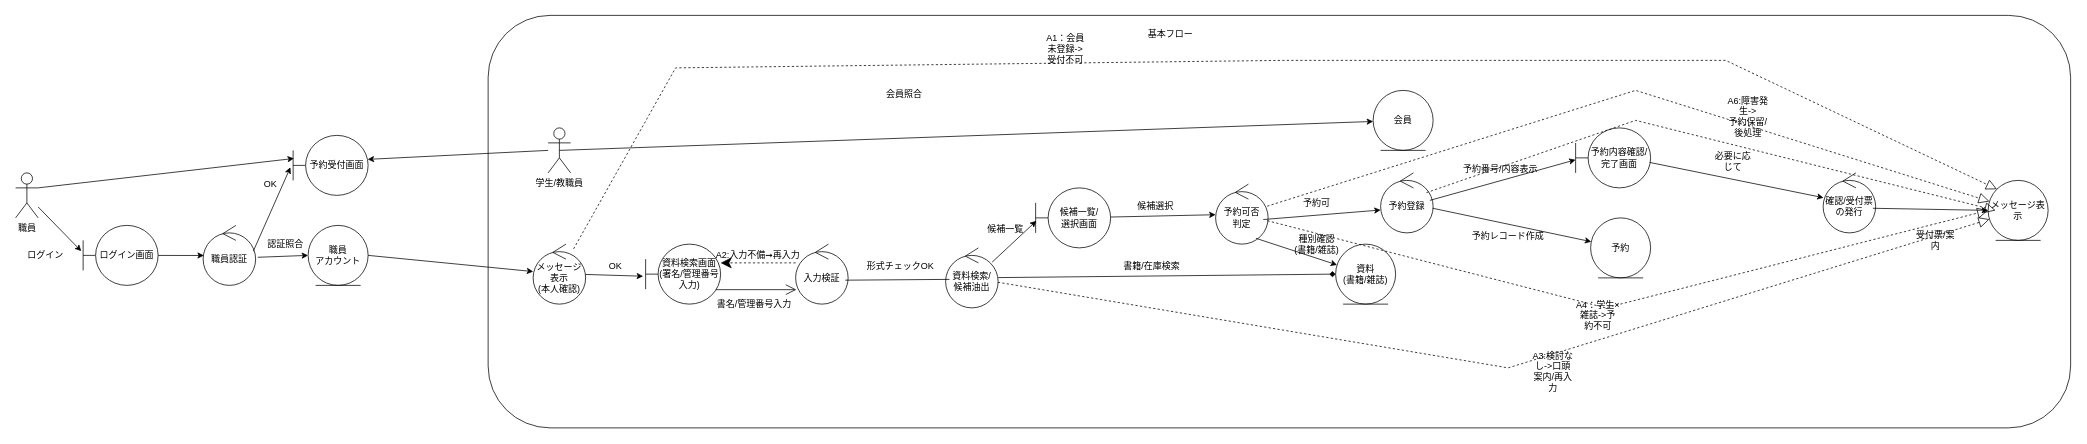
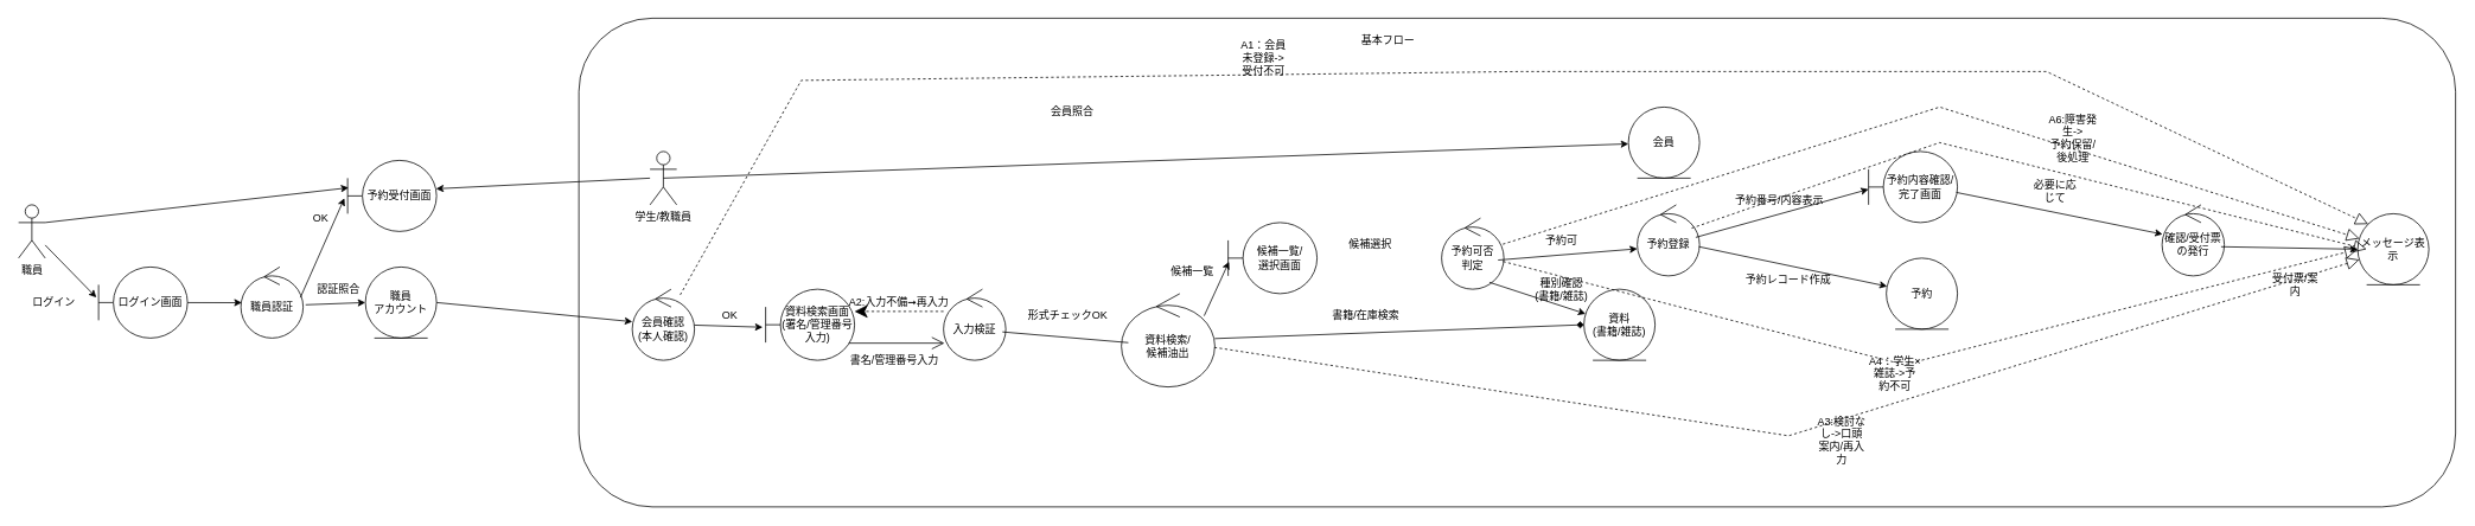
  <mxCell id="0" />
  <mxCell id="1" parent="0" />
  <mxCell id="2" value="職員" style="shape=umlActor;verticalLabelPosition=bottom;verticalAlign=top;html=1;outlineConnect=0;" vertex="1" parent="1"><mxGeometry x="20" y="230" width="30" height="60" as="geometry" /></mxCell>
  <mxCell id="3" value="ログイン画面" style="shape=umlBoundary;whiteSpace=wrap;html=1;" vertex="1" parent="1"><mxGeometry x="110" y="300" width="100" height="80" as="geometry" /></mxCell>
  <mxCell id="4" value="ログイン" style="text;html=1;align=center;verticalAlign=middle;whiteSpace=wrap;rounded=0;" vertex="1" parent="1"><mxGeometry x="30" y="325" width="60" height="30" as="geometry" /></mxCell>
  <mxCell id="5" value="職員認証" style="ellipse;shape=umlControl;whiteSpace=wrap;html=1;" vertex="1" parent="1"><mxGeometry x="270" y="300" width="70" height="80" as="geometry" /></mxCell>
  <mxCell id="6" value="" style="endArrow=classic;html=1;rounded=0;entryX=0.015;entryY=0.502;entryDx=0;entryDy=0;entryPerimeter=0;" edge="1" parent="1" source="3" target="5"><mxGeometry width="50" height="50" relative="1" as="geometry"><mxPoint x="430" y="360" as="sourcePoint" /><mxPoint x="480" y="310" as="targetPoint" /></mxGeometry></mxCell>
  <mxCell id="7" value="" style="endArrow=classic;html=1;rounded=0;entryX=-0.025;entryY=0.429;entryDx=0;entryDy=0;entryPerimeter=0;" edge="1" parent="1" source="2" target="3"><mxGeometry width="50" height="50" relative="1" as="geometry"><mxPoint x="430" y="360" as="sourcePoint" /><mxPoint x="480" y="310" as="targetPoint" /></mxGeometry></mxCell>
  <mxCell id="8" value="予約受付画面" style="shape=umlBoundary;whiteSpace=wrap;html=1;" vertex="1" parent="1"><mxGeometry x="390" y="180" width="100" height="80" as="geometry" /></mxCell>
  <mxCell id="9" value="" style="endArrow=classic;html=1;rounded=0;exitX=1;exitY=0.333;exitDx=0;exitDy=0;exitPerimeter=0;entryX=0.011;entryY=0.385;entryDx=0;entryDy=0;entryPerimeter=0;" edge="1" parent="1" source="2" target="8"><mxGeometry width="50" height="50" relative="1" as="geometry"><mxPoint x="430" y="360" as="sourcePoint" /><mxPoint x="480" y="310" as="targetPoint" /></mxGeometry></mxCell>
  <mxCell id="10" value="" style="endArrow=classic;html=1;rounded=0;exitX=0.956;exitY=0.429;exitDx=0;exitDy=0;exitPerimeter=0;entryX=-0.036;entryY=0.532;entryDx=0;entryDy=0;entryPerimeter=0;" edge="1" parent="1" source="5" target="8"><mxGeometry width="50" height="50" relative="1" as="geometry"><mxPoint x="430" y="360" as="sourcePoint" /><mxPoint x="380" y="220" as="targetPoint" /></mxGeometry></mxCell>
  <mxCell id="11" value="OK" style="text;html=1;align=center;verticalAlign=middle;whiteSpace=wrap;rounded=0;" vertex="1" parent="1"><mxGeometry x="330" y="230" width="60" height="30" as="geometry" /></mxCell>
  <mxCell id="12" value="職員&lt;div&gt;アカウント&lt;/div&gt;" style="ellipse;shape=umlEntity;whiteSpace=wrap;html=1;" vertex="1" parent="1"><mxGeometry x="410" y="300" width="80" height="80" as="geometry" /></mxCell>
  <mxCell id="13" value="" style="endArrow=classic;html=1;rounded=0;exitX=1.04;exitY=0.532;exitDx=0;exitDy=0;exitPerimeter=0;entryX=0;entryY=0.5;entryDx=0;entryDy=0;" edge="1" parent="1" source="5" target="12"><mxGeometry width="50" height="50" relative="1" as="geometry"><mxPoint x="430" y="360" as="sourcePoint" /><mxPoint x="480" y="310" as="targetPoint" /></mxGeometry></mxCell>
  <mxCell id="14" value="認証照合" style="text;html=1;align=center;verticalAlign=middle;whiteSpace=wrap;rounded=0;" vertex="1" parent="1"><mxGeometry x="350" y="310" width="60" height="30" as="geometry" /></mxCell>
  <mxCell id="15" value="" style="rounded=1;whiteSpace=wrap;html=1;fillColor=none;" vertex="1" parent="1"><mxGeometry x="650" y="20" width="2110" height="550" as="geometry" /></mxCell>
  <mxCell id="16" value="基本フロー" style="text;html=1;align=center;verticalAlign=middle;whiteSpace=wrap;rounded=0;" vertex="1" parent="1"><mxGeometry x="1520" y="30" width="80" height="30" as="geometry" /></mxCell>
  <mxCell id="17" value="学生/教職員" style="shape=umlActor;verticalLabelPosition=bottom;verticalAlign=top;html=1;" vertex="1" parent="1"><mxGeometry x="730" y="170" width="30" height="60" as="geometry" /></mxCell>
- <mxCell id="18" value="メッセージ表示&lt;div&gt;(本人確認)&lt;/div&gt;" style="ellipse;shape=umlControl;whiteSpace=wrap;html=1;" vertex="1" parent="1"><mxGeometry x="710" y="325" width="70" height="80" as="geometry" /></mxCell>
+ <mxCell id="18" value="会員確認&lt;div&gt;(本人確認)&lt;/div&gt;" style="ellipse;shape=umlControl;whiteSpace=wrap;html=1;" vertex="1" parent="1"><mxGeometry x="710" y="325" width="70" height="80" as="geometry" /></mxCell>
  <mxCell id="19" value="" style="endArrow=classic;html=1;rounded=0;entryX=0.994;entryY=0.4;entryDx=0;entryDy=0;entryPerimeter=0;" edge="1" parent="1" target="8"><mxGeometry width="50" height="50" relative="1" as="geometry"><mxPoint x="730" y="200" as="sourcePoint" /><mxPoint x="870" y="320" as="targetPoint" /></mxGeometry></mxCell>
  <mxCell id="20" value="" style="endArrow=classic;html=1;rounded=0;exitX=1;exitY=0.5;exitDx=0;exitDy=0;" edge="1" parent="1" source="12" target="18"><mxGeometry width="50" height="50" relative="1" as="geometry"><mxPoint x="820" y="370" as="sourcePoint" /><mxPoint x="870" y="320" as="targetPoint" /></mxGeometry></mxCell>
  <mxCell id="21" value="資料検索画面&lt;div&gt;(署名/管理番号入力)&lt;/div&gt;" style="shape=umlBoundary;whiteSpace=wrap;html=1;" vertex="1" parent="1"><mxGeometry x="860" y="325" width="100" height="80" as="geometry" /></mxCell>
  <mxCell id="22" value="" style="endArrow=classic;html=1;rounded=0;entryX=-0.033;entryY=0.535;entryDx=0;entryDy=0;entryPerimeter=0;" edge="1" parent="1" target="21"><mxGeometry width="50" height="50" relative="1" as="geometry"><mxPoint x="780" y="365.435" as="sourcePoint" /><mxPoint x="1100" y="355" as="targetPoint" /></mxGeometry></mxCell>
  <mxCell id="23" value="OK" style="text;html=1;align=center;verticalAlign=middle;whiteSpace=wrap;rounded=0;" vertex="1" parent="1"><mxGeometry x="790" y="340" width="60" height="30" as="geometry" /></mxCell>
  <mxCell id="24" value="入力検証" style="ellipse;shape=umlControl;whiteSpace=wrap;html=1;" vertex="1" parent="1"><mxGeometry x="1060" y="325" width="70" height="80" as="geometry" /></mxCell>
  <mxCell id="25" value="" style="endArrow=open;endFill=1;endSize=12;html=1;rounded=0;exitX=0.936;exitY=0.759;exitDx=0;exitDy=0;exitPerimeter=0;entryX=0.014;entryY=0.759;entryDx=0;entryDy=0;entryPerimeter=0;" edge="1" parent="1" source="21" target="24"><mxGeometry width="160" relative="1" as="geometry"><mxPoint x="1050" y="330" as="sourcePoint" /><mxPoint x="1210" y="330" as="targetPoint" /></mxGeometry></mxCell>
  <mxCell id="26" value="" style="endArrow=classic;dashed=1;endFill=1;endSize=12;html=1;rounded=0;" edge="1" parent="1"><mxGeometry width="160" relative="1" as="geometry"><mxPoint x="1060" y="350" as="sourcePoint" /><mxPoint x="960" y="350" as="targetPoint" /></mxGeometry></mxCell>
  <mxCell id="27" value="A2:入力不備➞再入力" style="text;html=1;align=center;verticalAlign=middle;whiteSpace=wrap;rounded=0;" vertex="1" parent="1"><mxGeometry x="950" y="325" width="120" height="30" as="geometry" /></mxCell>
  <mxCell id="28" value="書名/管理番号入力" style="text;html=1;align=center;verticalAlign=middle;whiteSpace=wrap;rounded=0;" vertex="1" parent="1"><mxGeometry x="950" y="390" width="110" height="30" as="geometry" /></mxCell>
- <mxCell id="29" value="資料検索/&lt;div&gt;候補油出&lt;/div&gt;" style="ellipse;shape=umlControl;whiteSpace=wrap;html=1;" vertex="1" parent="1"><mxGeometry x="1260" y="330" width="70" height="80" as="geometry" /></mxCell>
+ <mxCell id="29" value="資料検索/&lt;div&gt;候補油出&lt;/div&gt;" style="ellipse;shape=umlControl;whiteSpace=wrap;html=1;" vertex="1" parent="1"><mxGeometry x="1260" y="330" width="105" height="105" as="geometry" /></mxCell>
  <mxCell id="30" value="" style="endArrow=none;html=1;rounded=0;entryX=0.074;entryY=0.525;entryDx=0;entryDy=0;entryPerimeter=0;exitX=0.946;exitY=0.601;exitDx=0;exitDy=0;exitPerimeter=0;" edge="1" parent="1" source="24" target="29"><mxGeometry width="50" height="50" relative="1" as="geometry"><mxPoint x="1270" y="350" as="sourcePoint" /><mxPoint x="1320" y="300" as="targetPoint" /></mxGeometry></mxCell>
  <mxCell id="31" value="形式チェックOK" style="text;html=1;align=center;verticalAlign=middle;whiteSpace=wrap;rounded=0;" vertex="1" parent="1"><mxGeometry x="1150" y="340" width="100" height="30" as="geometry" /></mxCell>
  <mxCell id="32" value="候補一覧/&lt;div&gt;選択画面&lt;/div&gt;" style="shape=umlBoundary;whiteSpace=wrap;html=1;" vertex="1" parent="1"><mxGeometry x="1380" y="250" width="100" height="80" as="geometry" /></mxCell>
  <mxCell id="33" value="" style="endArrow=classic;html=1;rounded=0;entryX=0.01;entryY=0.55;entryDx=0;entryDy=0;entryPerimeter=0;exitX=0.886;exitY=0.238;exitDx=0;exitDy=0;exitPerimeter=0;" edge="1" parent="1" source="29" target="32"><mxGeometry width="50" height="50" relative="1" as="geometry"><mxPoint x="1430" y="310" as="sourcePoint" /><mxPoint x="1480" y="260" as="targetPoint" /></mxGeometry></mxCell>
  <mxCell id="34" value="候補一覧" style="text;html=1;align=center;verticalAlign=middle;whiteSpace=wrap;rounded=0;" vertex="1" parent="1"><mxGeometry x="1310" y="290" width="60" height="30" as="geometry" /></mxCell>
  <mxCell id="35" value="予約可否&lt;div&gt;判定&lt;/div&gt;" style="ellipse;shape=umlControl;whiteSpace=wrap;html=1;" vertex="1" parent="1"><mxGeometry x="1620" y="245" width="70" height="80" as="geometry" /></mxCell>
- <mxCell id="36" value="" style="endArrow=classic;html=1;rounded=0;" edge="1" parent="1" source="32" target="35"><mxGeometry width="50" height="50" relative="1" as="geometry"><mxPoint x="1700" y="300" as="sourcePoint" /><mxPoint x="1750" y="250" as="targetPoint" /></mxGeometry></mxCell>
  <mxCell id="37" value="候補選択" style="text;html=1;align=center;verticalAlign=middle;whiteSpace=wrap;rounded=0;" vertex="1" parent="1"><mxGeometry x="1510" y="260" width="60" height="30" as="geometry" /></mxCell>
  <mxCell id="38" value="資料&lt;div&gt;(書籍/雑誌)&lt;/div&gt;" style="ellipse;shape=umlEntity;whiteSpace=wrap;html=1;" vertex="1" parent="1"><mxGeometry x="1780" y="325" width="80" height="80" as="geometry" /></mxCell>
  <mxCell id="39" value="" style="endArrow=classic;html=1;rounded=0;exitX=0.768;exitY=0.903;exitDx=0;exitDy=0;exitPerimeter=0;" edge="1" parent="1" source="35" target="38"><mxGeometry width="50" height="50" relative="1" as="geometry"><mxPoint x="1810" y="340" as="sourcePoint" /><mxPoint x="1860" y="290" as="targetPoint" /></mxGeometry></mxCell>
  <mxCell id="40" value="種別確認&lt;div&gt;(書籍/雑誌)&lt;/div&gt;" style="text;html=1;align=center;verticalAlign=middle;whiteSpace=wrap;rounded=0;" vertex="1" parent="1"><mxGeometry x="1720" y="310" width="70" height="30" as="geometry" /></mxCell>
  <mxCell id="41" value="" style="endArrow=diamond;html=1;rounded=0;entryX=0;entryY=0.5;entryDx=0;entryDy=0;" edge="1" parent="1" source="29" target="38"><mxGeometry width="50" height="50" relative="1" as="geometry"><mxPoint x="1810" y="480" as="sourcePoint" /><mxPoint x="1860" y="430" as="targetPoint" /></mxGeometry></mxCell>
  <mxCell id="42" value="書籍/在庫検索" style="text;html=1;align=center;verticalAlign=middle;whiteSpace=wrap;rounded=0;" vertex="1" parent="1"><mxGeometry x="1490" y="340" width="90" height="30" as="geometry" /></mxCell>
  <mxCell id="43" value="会員" style="ellipse;shape=umlEntity;whiteSpace=wrap;html=1;" vertex="1" parent="1"><mxGeometry x="1830" y="120" width="80" height="80" as="geometry" /></mxCell>
  <mxCell id="44" value="" style="endArrow=classic;html=1;rounded=0;exitX=0.5;exitY=0.5;exitDx=0;exitDy=0;exitPerimeter=0;" edge="1" parent="1" source="17" target="43"><mxGeometry width="50" height="50" relative="1" as="geometry"><mxPoint x="410" y="390" as="sourcePoint" /><mxPoint x="460" y="340" as="targetPoint" /></mxGeometry></mxCell>
  <mxCell id="45" value="会員照合" style="text;html=1;align=center;verticalAlign=middle;whiteSpace=wrap;rounded=0;" vertex="1" parent="1"><mxGeometry x="1175" y="110" width="60" height="30" as="geometry" /></mxCell>
  <mxCell id="46" value="予約登録" style="ellipse;shape=umlControl;whiteSpace=wrap;html=1;" vertex="1" parent="1"><mxGeometry x="1840" y="230" width="70" height="80" as="geometry" /></mxCell>
  <mxCell id="47" value="" style="endArrow=classic;html=1;rounded=0;entryX=0.092;entryY=0.494;entryDx=0;entryDy=0;entryPerimeter=0;" edge="1" parent="1"><mxGeometry width="50" height="50" relative="1" as="geometry"><mxPoint x="1683.476" y="292.224" as="sourcePoint" /><mxPoint x="1840" y="279.52" as="targetPoint" /></mxGeometry></mxCell>
  <mxCell id="48" value="予約可" style="text;html=1;align=center;verticalAlign=middle;whiteSpace=wrap;rounded=0;" vertex="1" parent="1"><mxGeometry x="1725" y="255" width="60" height="30" as="geometry" /></mxCell>
  <mxCell id="49" value="予約内容確認/&lt;div&gt;完了画面&lt;/div&gt;" style="shape=umlBoundary;whiteSpace=wrap;html=1;" vertex="1" parent="1"><mxGeometry x="2100" y="170" width="100" height="80" as="geometry" /></mxCell>
  <mxCell id="50" value="予約" style="ellipse;shape=umlEntity;whiteSpace=wrap;html=1;" vertex="1" parent="1"><mxGeometry x="2120" y="290" width="80" height="80" as="geometry" /></mxCell>
  <mxCell id="51" value="" style="endArrow=classic;html=1;rounded=0;exitX=0.939;exitY=0.458;exitDx=0;exitDy=0;exitPerimeter=0;entryX=-0.001;entryY=0.532;entryDx=0;entryDy=0;entryPerimeter=0;" edge="1" parent="1" source="46" target="49"><mxGeometry width="50" height="50" relative="1" as="geometry"><mxPoint x="2210" y="340" as="sourcePoint" /><mxPoint x="2260" y="290" as="targetPoint" /></mxGeometry></mxCell>
  <mxCell id="52" value="" style="endArrow=classic;html=1;rounded=0;" edge="1" parent="1" source="46" target="50"><mxGeometry width="50" height="50" relative="1" as="geometry"><mxPoint x="2210" y="340" as="sourcePoint" /><mxPoint x="2260" y="290" as="targetPoint" /></mxGeometry></mxCell>
  <mxCell id="53" value="予約番号/内容表示" style="text;html=1;align=center;verticalAlign=middle;whiteSpace=wrap;rounded=0;" vertex="1" parent="1"><mxGeometry x="1940" y="210" width="120" height="30" as="geometry" /></mxCell>
  <mxCell id="54" value="予約レコード作成" style="text;html=1;align=center;verticalAlign=middle;whiteSpace=wrap;rounded=0;" vertex="1" parent="1"><mxGeometry x="1960" y="300" width="100" height="30" as="geometry" /></mxCell>
  <mxCell id="55" value="確認/受付票の発行" style="ellipse;shape=umlControl;whiteSpace=wrap;html=1;" vertex="1" parent="1"><mxGeometry x="2430" y="230" width="70" height="80" as="geometry" /></mxCell>
  <mxCell id="56" value="メッセージ表示" style="ellipse;shape=umlEntity;whiteSpace=wrap;html=1;" vertex="1" parent="1"><mxGeometry x="2650" y="240" width="80" height="80" as="geometry" /></mxCell>
  <mxCell id="57" value="" style="endArrow=classic;html=1;rounded=0;entryX=0;entryY=0.5;entryDx=0;entryDy=0;exitX=0.948;exitY=0.59;exitDx=0;exitDy=0;exitPerimeter=0;" edge="1" parent="1" source="55" target="56"><mxGeometry width="50" height="50" relative="1" as="geometry"><mxPoint x="2210" y="340" as="sourcePoint" /><mxPoint x="2260" y="290" as="targetPoint" /></mxGeometry></mxCell>
  <mxCell id="58" value="" style="endArrow=classic;html=1;rounded=0;exitX=0.987;exitY=0.576;exitDx=0;exitDy=0;exitPerimeter=0;" edge="1" parent="1" source="49" target="55"><mxGeometry width="50" height="50" relative="1" as="geometry"><mxPoint x="2210" y="340" as="sourcePoint" /><mxPoint x="2260" y="290" as="targetPoint" /></mxGeometry></mxCell>
  <mxCell id="59" value="必要に応じて" style="text;html=1;align=center;verticalAlign=middle;whiteSpace=wrap;rounded=0;" vertex="1" parent="1"><mxGeometry x="2280" y="200" width="60" height="30" as="geometry" /></mxCell>
  <mxCell id="60" value="受付票/案内" style="text;html=1;align=center;verticalAlign=middle;whiteSpace=wrap;rounded=0;" vertex="1" parent="1"><mxGeometry x="2550" y="305" width="60" height="30" as="geometry" /></mxCell>
  <mxCell id="61" value="" style="endArrow=block;dashed=1;endFill=0;endSize=12;html=1;rounded=0;" edge="1" parent="1" source="35" target="56"><mxGeometry width="160" relative="1" as="geometry"><mxPoint x="1800" y="590" as="sourcePoint" /><mxPoint x="1960" y="590" as="targetPoint" /><Array as="points"><mxPoint x="2180" y="120" /></Array></mxGeometry></mxCell>
  <mxCell id="62" value="" style="endArrow=block;dashed=1;endFill=0;endSize=12;html=1;rounded=0;entryX=0;entryY=0;entryDx=0;entryDy=0;" edge="1" parent="1" source="18" target="56"><mxGeometry width="160" relative="1" as="geometry"><mxPoint x="1190" y="580" as="sourcePoint" /><mxPoint x="1350" y="580" as="targetPoint" /><Array as="points"><mxPoint x="900" y="90" /><mxPoint x="1710" y="80" /><mxPoint x="2300" y="80" /></Array></mxGeometry></mxCell>
  <mxCell id="63" value="" style="endArrow=block;dashed=1;endFill=0;endSize=12;html=1;rounded=0;" edge="1" parent="1" source="29" target="56"><mxGeometry width="160" relative="1" as="geometry"><mxPoint x="1660" y="540" as="sourcePoint" /><mxPoint x="1820" y="540" as="targetPoint" /><Array as="points"><mxPoint x="2010" y="490" /></Array></mxGeometry></mxCell>
  <mxCell id="64" value="" style="endArrow=block;dashed=1;endFill=0;endSize=12;html=1;rounded=0;entryX=0;entryY=0.5;entryDx=0;entryDy=0;" edge="1" parent="1" source="35" target="56"><mxGeometry width="160" relative="1" as="geometry"><mxPoint x="1980" y="540" as="sourcePoint" /><mxPoint x="2140" y="540" as="targetPoint" /><Array as="points"><mxPoint x="2140" y="410" /></Array></mxGeometry></mxCell>
  <mxCell id="65" value="" style="endArrow=block;dashed=1;endFill=0;endSize=12;html=1;rounded=0;exitX=0.873;exitY=0.329;exitDx=0;exitDy=0;exitPerimeter=0;" edge="1" parent="1" source="46"><mxGeometry width="160" relative="1" as="geometry"><mxPoint x="1700" y="460" as="sourcePoint" /><mxPoint x="2660" y="280" as="targetPoint" /><Array as="points"><mxPoint x="2180" y="160" /></Array></mxGeometry></mxCell>
  <mxCell id="66" value="A3:検討なし-&amp;gt;口頭案内/再入力" style="text;html=1;align=center;verticalAlign=middle;whiteSpace=wrap;rounded=0;" vertex="1" parent="1"><mxGeometry x="2040" y="480" width="60" height="30" as="geometry" /></mxCell>
  <mxCell id="67" value="A4：学生×雑誌-&amp;gt;予約不可" style="text;html=1;align=center;verticalAlign=middle;whiteSpace=wrap;rounded=0;" vertex="1" parent="1"><mxGeometry x="2100" y="405" width="60" height="30" as="geometry" /></mxCell>
  <mxCell id="68" value="A1：会員未登録-&amp;gt;受付不可" style="text;html=1;align=center;verticalAlign=middle;whiteSpace=wrap;rounded=0;" vertex="1" parent="1"><mxGeometry x="1390" y="50" width="60" height="30" as="geometry" /></mxCell>
  <mxCell id="69" value="A6:障害発生-&amp;gt;&lt;div&gt;予約保留/後処理&lt;/div&gt;" style="text;html=1;align=center;verticalAlign=middle;whiteSpace=wrap;rounded=0;" vertex="1" parent="1"><mxGeometry x="2300" y="140" width="60" height="30" as="geometry" /></mxCell>
